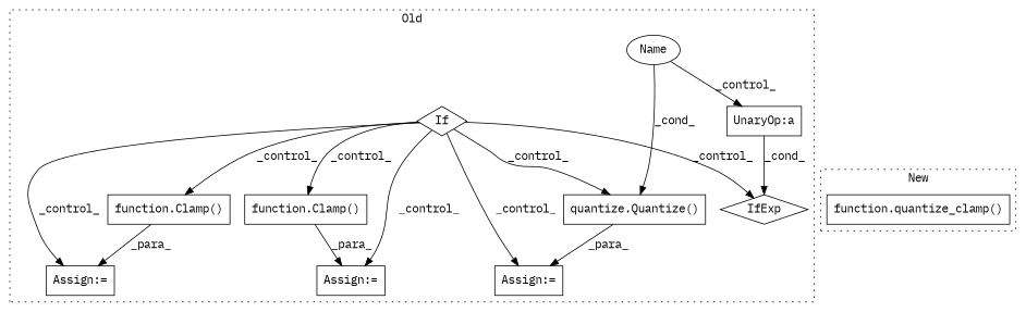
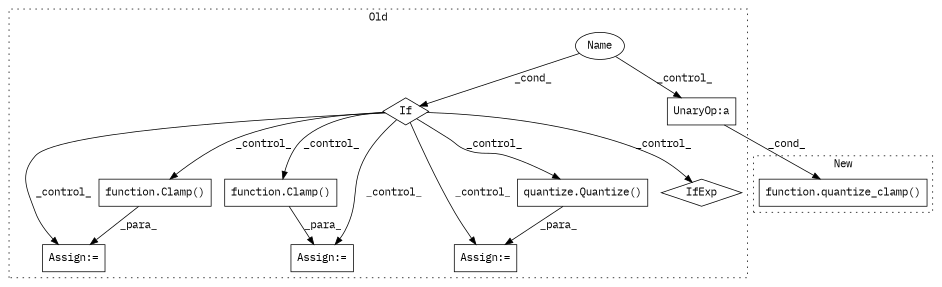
  digraph {
    fontname="IBM Plex Mono"
    node [a=75 fontname="IBM Plex Mono" l=3 shape=box]
    edge [fontname="IBM Plex Mono"]
    n1 [a=96 l="3,14" label=If s="19175,19190" shape=diamond]
    n2 [l=52 label="function.Clamp()" s=19386]
    n3 [a=61 l=8 label="UnaryOp:a" s=19329]
    n4 [l=30 label="function.Clamp()" s=19739]
    n5 [a=51 l="4,6" label=IfExp s="19325,19337" shape=diamond]
    n6 [l=66 label="quantize.Quantize()" s=19220]
    n7 [a=87 l=12 label=Name s=19178 shape=ellipse]
    n8 [a=68 label="Assign:=" s=19736]
    n9 [a=68 label="Assign:=" s=19217]
    n10 [a=68 label="Assign:=" s=19383]
    n11 [l="15,1" label="function.quantize_clamp()" s="20111,20144"]
    subgraph cluster_1 {
      label=Old
      style=dotted
      n1
      n2
      n3
      n4
      n5
      n6
      n7
      n8
      n9
      n10
    }
    subgraph cluster_2 {
      label=New
      style=dotted
      n11
    }
    n1 -> n2 [label=_control_]
    n1 -> n4 [label=_control_]
    n1 -> n5 [label=_control_]
    n1 -> n6 [label=_control_]
    n1 -> n8 [label=_control_]
    n1 -> n9 [label=_control_]
    n1 -> n10 [label=_control_]
    n2 -> n10 [label=_para_]
-   n3 -> n5 [label=_cond_]
+   n3 -> n11 [label=_cond_]
    n4 -> n8 [label=_para_]
    n6 -> n9 [label=_para_]
-   n7 -> n6 [label=_cond_]
+   n7 -> n1 [label=_cond_]
    n7 -> n3 [label=_control_]
  }
